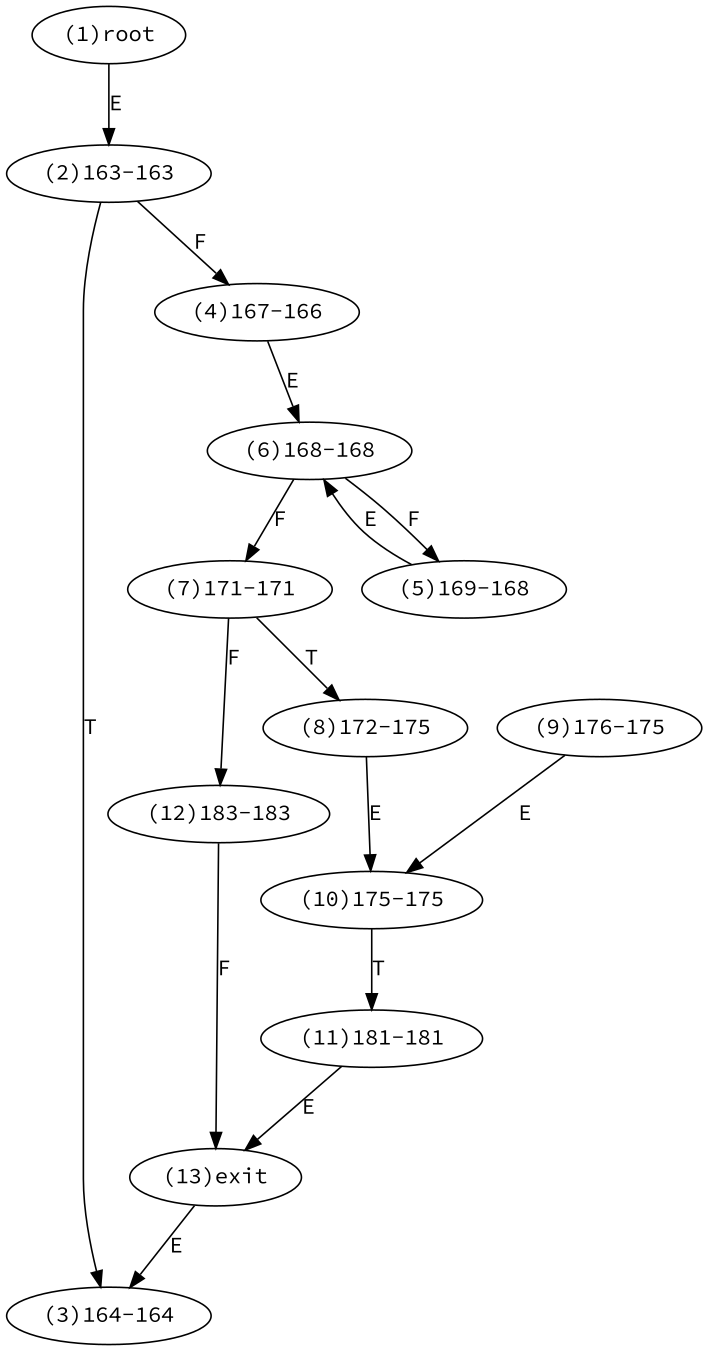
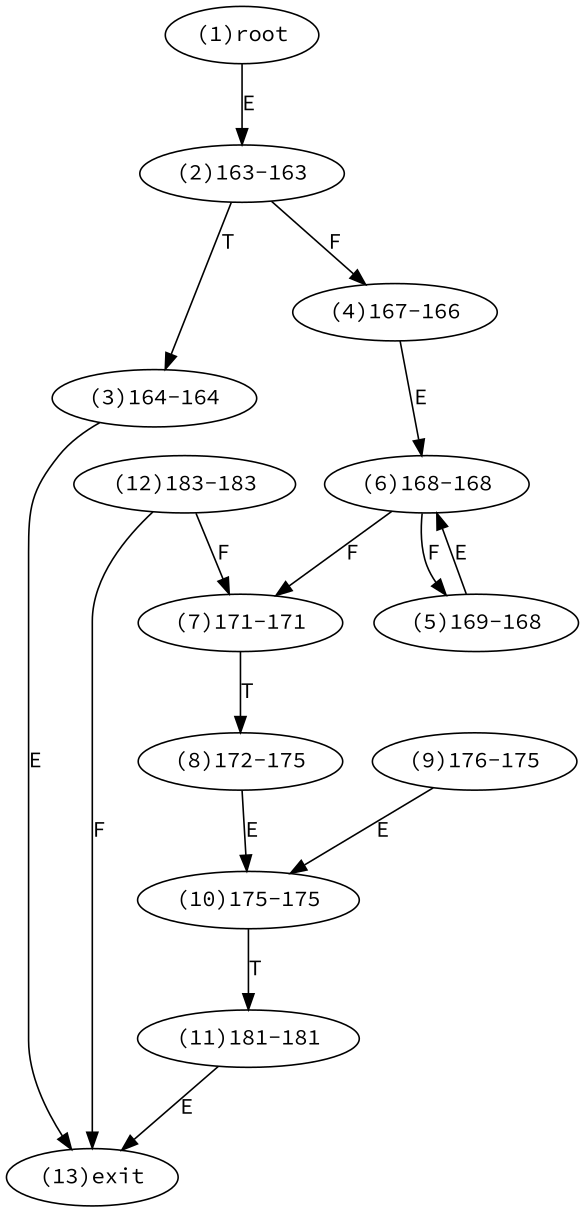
  digraph {
    fontname="Source Code Pro"
    node [fontname="Source Code Pro"]
    edge [fontname="Source Code Pro"]
    n1 [label="(1)root"]
    n2 [label="(2)163-163"]
    n3 [label="(3)164-164"]
    n4 [label="(4)167-166"]
    n5 [label="(13)exit"]
    n6 [label="(6)168-168"]
    n7 [label="(5)169-168"]
    n8 [label="(7)171-171"]
    n9 [label="(8)172-175"]
    n10 [label="(12)183-183"]
    n11 [label="(10)175-175"]
    n12 [label="(11)181-181"]
    n13 [label="(9)176-175"]
    n1 -> n2 [label=E]
    n2 -> n3 [label=T]
    n2 -> n4 [label=F]
-   n5 -> n3 [label=E]
+   n3 -> n5 [label=E]
    n4 -> n6 [label=E]
    n6 -> n7 [label=F]
    n6 -> n8 [label=F]
    n7 -> n6 [label=E]
    n8 -> n9 [label=T]
-   n8 -> n10 [label=F]
+   n10 -> n8 [label=F]
    n9 -> n11 [label=E]
    n10 -> n5 [label=F]
    n11 -> n12 [label=T]
    n12 -> n5 [label=E]
    n13 -> n11 [label=E]
  }
